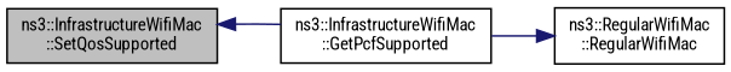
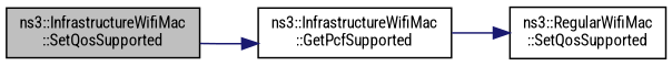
  digraph {
    fontname="Roboto Condensed"
    rankdir=LR
    node [color=black fillcolor=white fontname="Roboto Condensed" fontsize=10 shape=record style=filled]
    edge [color=midnightblue fontname="Roboto Condensed" fontsize=10 labelfontname=Helvetica labelfontsize=10 style=solid]
    n1 [fillcolor=grey75 fontcolor=black height=0.2 label="ns3::InfrastructureWifiMac\l::SetQosSupported" width=0.4]
    n2 [height=0.2 label="ns3::InfrastructureWifiMac\l::GetPcfSupported" width=0.4]
-   n3 [height=0.2 label="ns3::RegularWifiMac\l::RegularWifiMac" width=0.4]
-   n2 -> n1
+   n3 [height=0.2 label="ns3::RegularWifiMac\l::SetQosSupported" width=0.4]
+   n1 -> n2
    n2 -> n3
  }
